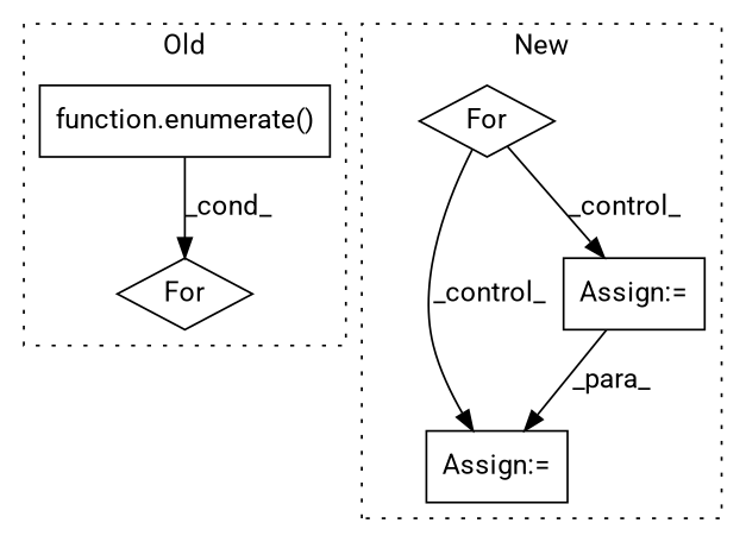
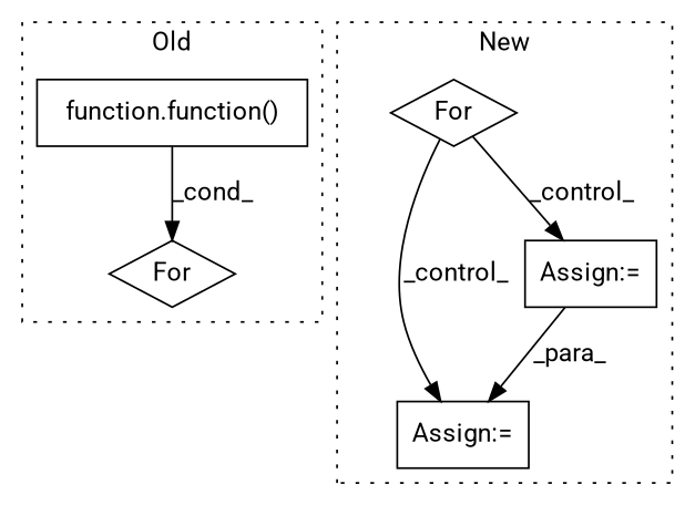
  digraph {
    fontname=Roboto
    node [a=107 l=3 shape=box fontname=Roboto]
    edge [fontname=Roboto]
-   n1 [a=75 l="10,1" label="function.enumerate()" s="3689,3914"]
+   n1 [a=75 l="10,1" label="function.function()" s="3689,3914"]
    n2 [l="4,119" label=For s="3676,3915" shape=diamond]
    n3 [l="4,18" label=For s="3744,3767" shape=diamond]
    n4 [a=68 label="Assign:=" s=4111]
    n5 [a=68 label="Assign:=" s=3859]
    subgraph cluster_1 {
      label=Old
      style=dotted
      n1
      n2
    }
    subgraph cluster_2 {
      label=New
      style=dotted
      n3
      n4
      n5
    }
    n1 -> n2 [label=_cond_]
    n3 -> n4 [label=_control_]
    n3 -> n5 [label=_control_]
    n5 -> n4 [label=_para_]
  }
